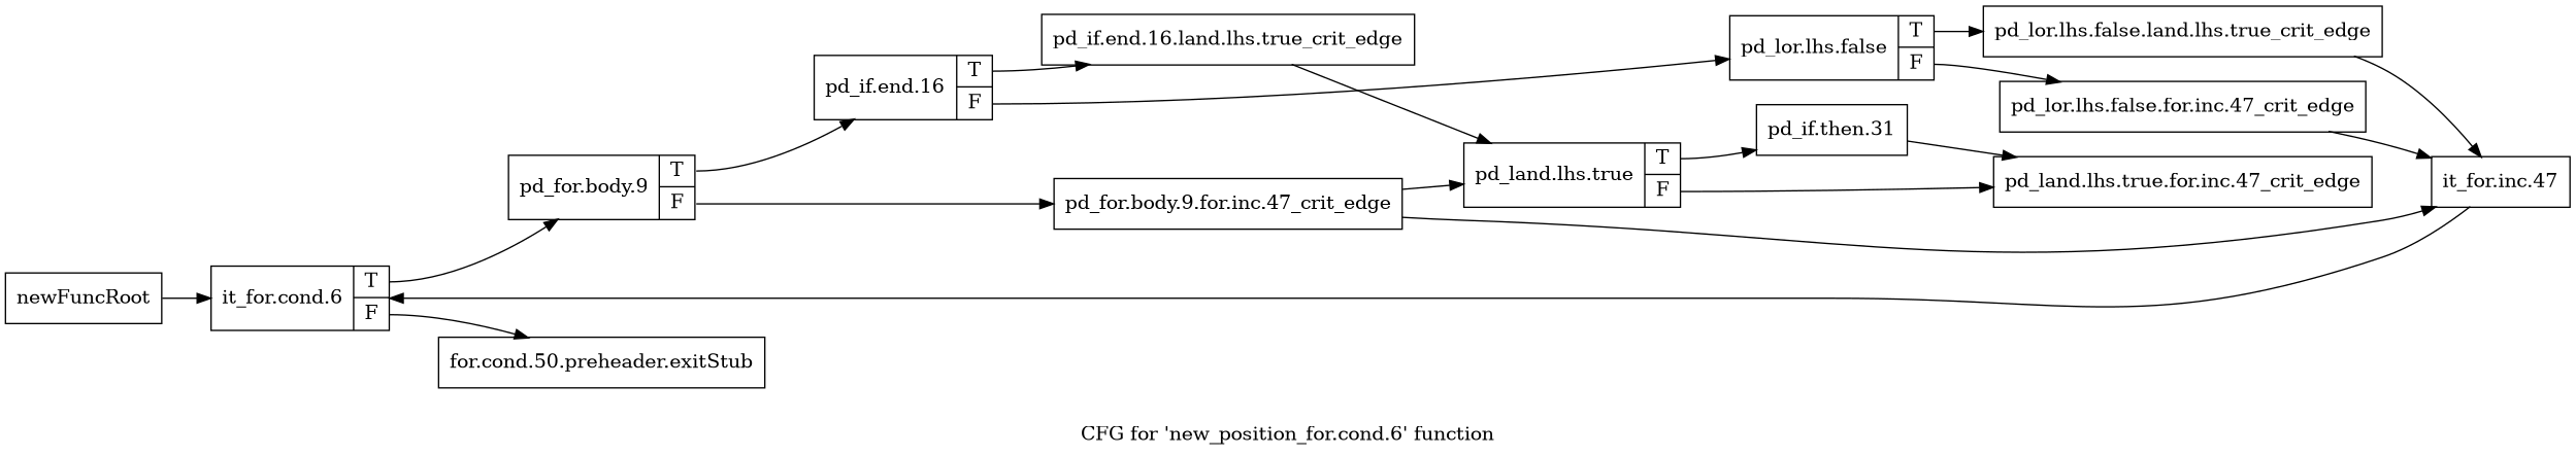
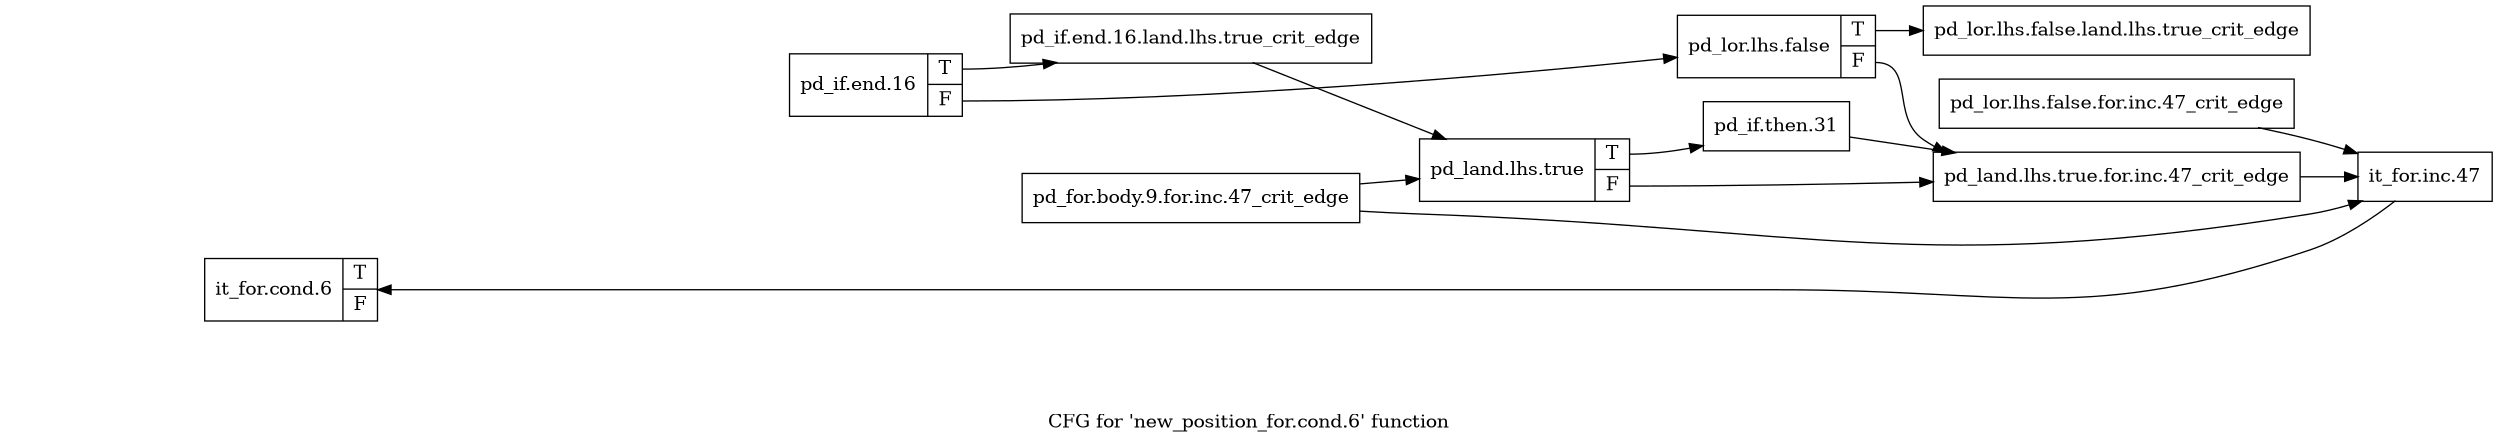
  digraph {
    label="CFG for 'new_position_for.cond.6' function"
    rankdir=LR
    node [shape=record]
-   n1 [label="{newFuncRoot}"]
    n2 [label="{it_for.cond.6|{<s0>T|<s1>F}}"]
-   n3 [label="{for.cond.50.preheader.exitStub}"]
-   n4 [label="{pd_for.body.9|{<s0>T|<s1>F}}"]
    n5 [label="{pd_if.end.16|{<s0>T|<s1>F}}"]
    n6 [label="{pd_for.body.9.for.inc.47_crit_edge}"]
    n7 [label="{pd_if.end.16.land.lhs.true_crit_edge}"]
    n8 [label="{pd_lor.lhs.false|{<s0>T|<s1>F}}"]
    n9 [label="{it_for.inc.47}"]
    n10 [label="{pd_land.lhs.true|{<s0>T|<s1>F}}"]
    n11 [label="{pd_lor.lhs.false.land.lhs.true_crit_edge}"]
    n12 [label="{pd_lor.lhs.false.for.inc.47_crit_edge}"]
    n13 [label="{pd_if.then.31}"]
    n14 [label="{pd_land.lhs.true.for.inc.47_crit_edge}"]
-   n1 -> n2
-   n2 -> n3 [tailport=s1]
-   n2 -> n4 [tailport=s0]
-   n4 -> n5 [tailport=s0]
-   n4 -> n6 [tailport=s1]
    n5 -> n7 [tailport=s0]
    n5 -> n8 [tailport=s1]
    n6 -> n9
    n6 -> n10
    n7 -> n10
    n8 -> n11 [tailport=s0]
-   n8 -> n12 [tailport=s1]
+   n8 -> n14 [tailport=s1]
    n9 -> n2
    n10 -> n13 [tailport=s0]
    n10 -> n14 [tailport=s1]
    n12 -> n9
    n13 -> n14
-   n11 -> n9
+   n14 -> n9
  }
